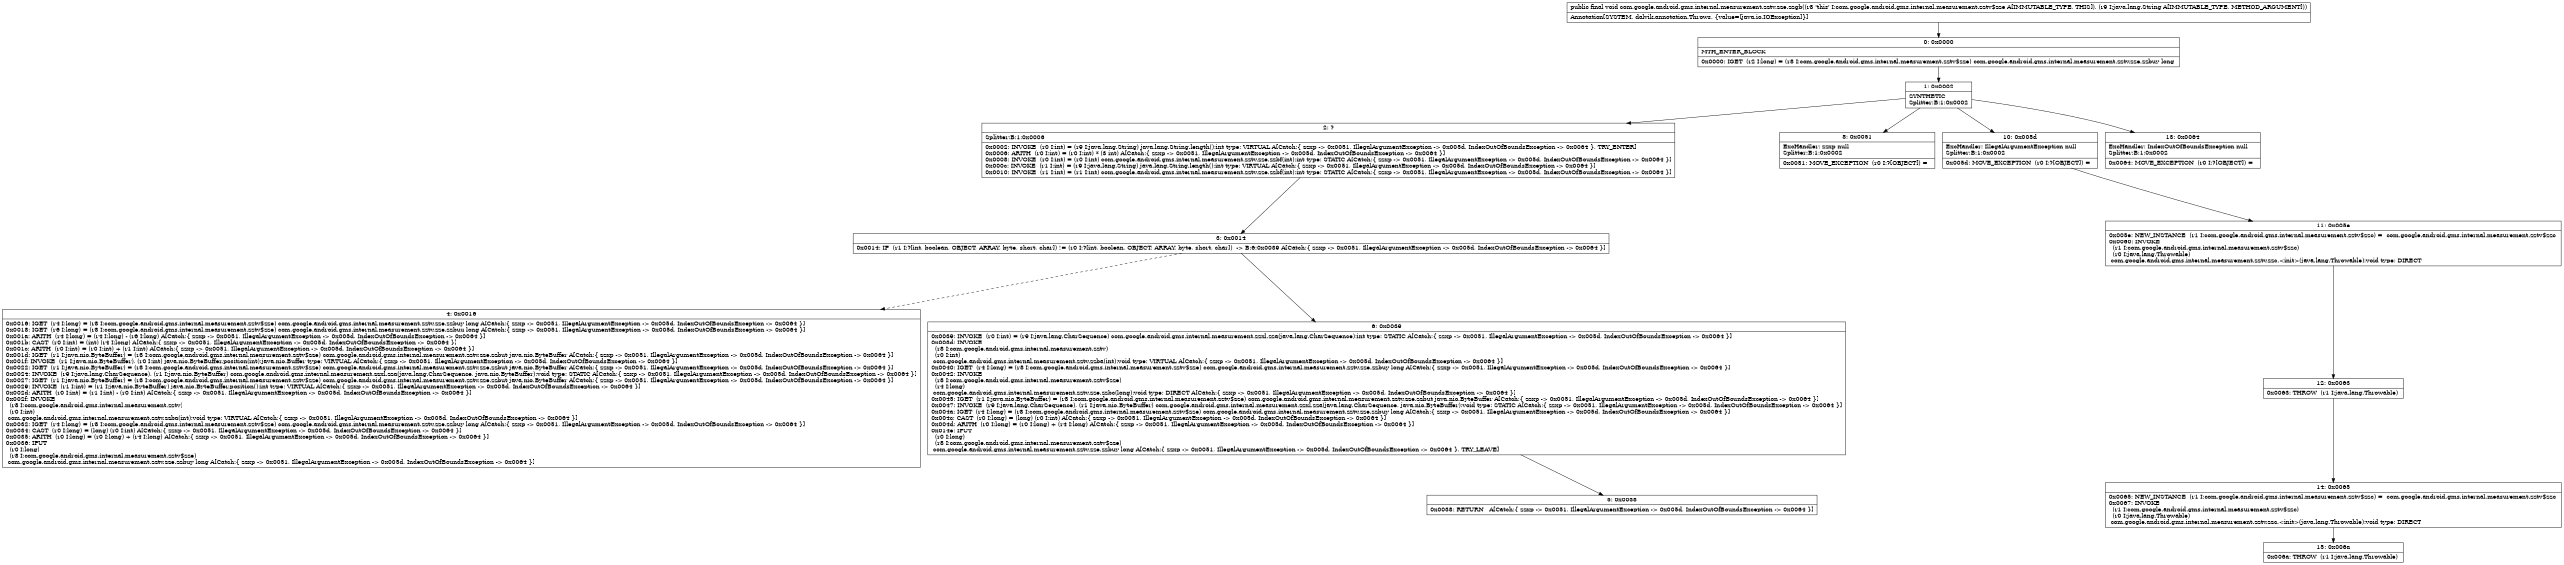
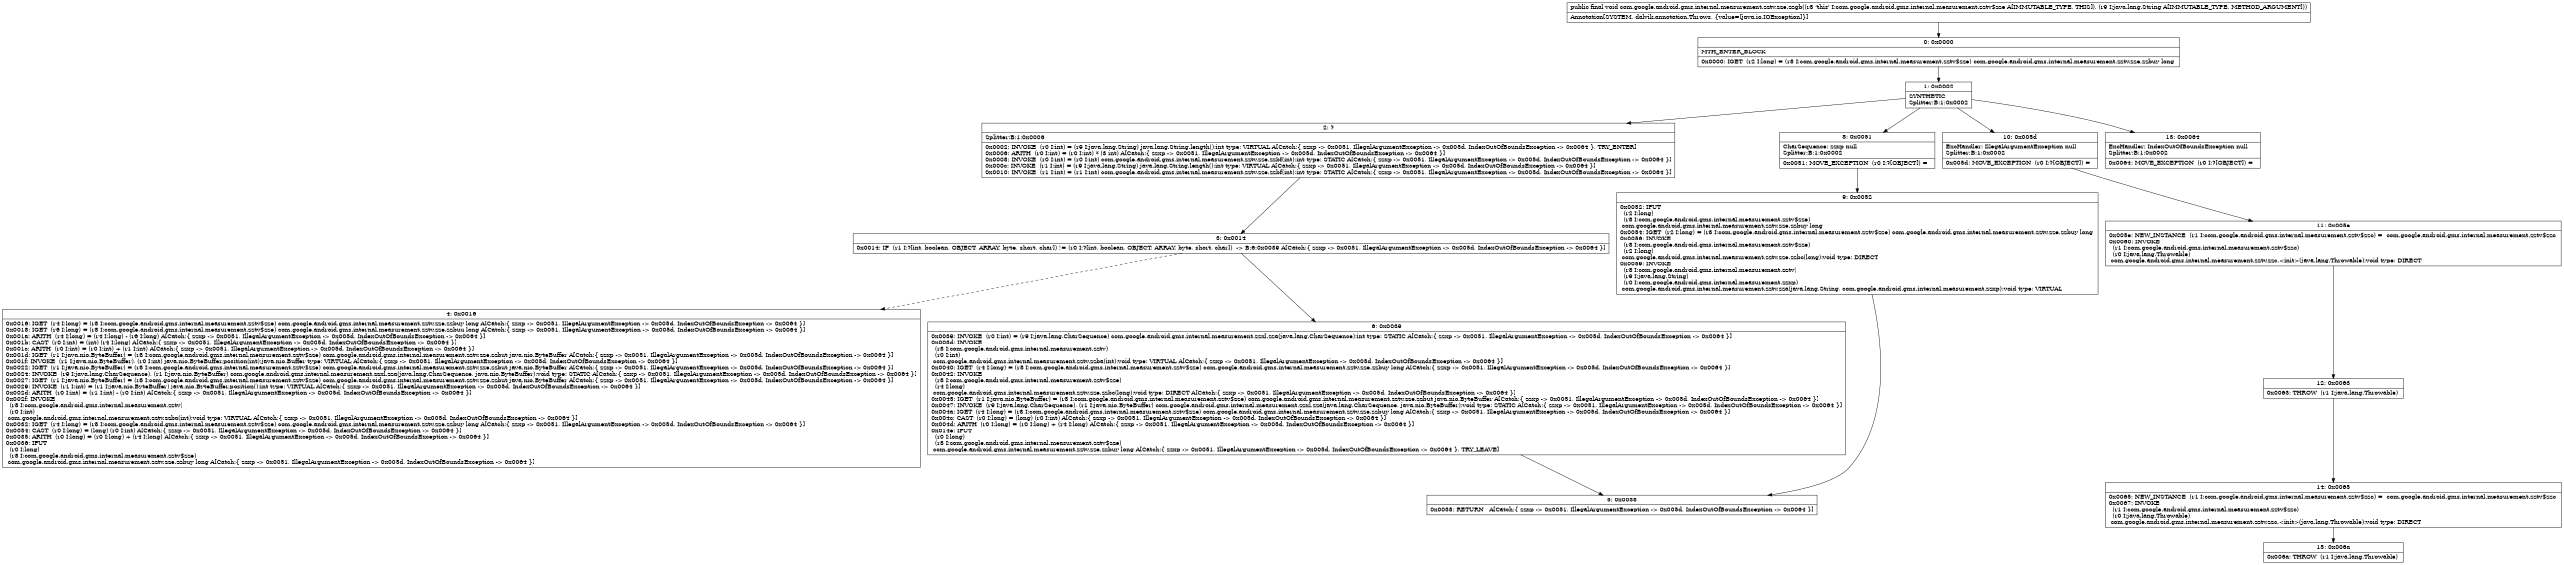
  digraph {
    node [shape=record]
    n1 [label="{0\:\ 0x0000|MTH_ENTER_BLOCK\l|0x0000: IGET  (r2 I:long) = (r8 I:com.google.android.gms.internal.measurement.zztv$zze) com.google.android.gms.internal.measurement.zztv.zze.zzbuy long \l}"]
    n2 [label="{1\:\ 0x0002|SYNTHETIC\lSplitter:B:1:0x0002\l}"]
    n3 [label="{2\:\ ?|Splitter:B:1:0x0006\l|0x0002: INVOKE  (r0 I:int) = (r9 I:java.lang.String) java.lang.String.length():int type: VIRTUAL A[Catch:\{ zzxp \-\> 0x0051, IllegalArgumentException \-\> 0x005d, IndexOutOfBoundsException \-\> 0x0064 \}, TRY_ENTER]\l0x0006: ARITH  (r0 I:int) = (r0 I:int) * (3 int) A[Catch:\{ zzxp \-\> 0x0051, IllegalArgumentException \-\> 0x005d, IndexOutOfBoundsException \-\> 0x0064 \}]\l0x0008: INVOKE  (r0 I:int) = (r0 I:int) com.google.android.gms.internal.measurement.zztv.zze.zzbf(int):int type: STATIC A[Catch:\{ zzxp \-\> 0x0051, IllegalArgumentException \-\> 0x005d, IndexOutOfBoundsException \-\> 0x0064 \}]\l0x000c: INVOKE  (r1 I:int) = (r9 I:java.lang.String) java.lang.String.length():int type: VIRTUAL A[Catch:\{ zzxp \-\> 0x0051, IllegalArgumentException \-\> 0x005d, IndexOutOfBoundsException \-\> 0x0064 \}]\l0x0010: INVOKE  (r1 I:int) = (r1 I:int) com.google.android.gms.internal.measurement.zztv.zze.zzbf(int):int type: STATIC A[Catch:\{ zzxp \-\> 0x0051, IllegalArgumentException \-\> 0x005d, IndexOutOfBoundsException \-\> 0x0064 \}]\l}"]
-   n4 [label="{8\:\ 0x0051|ExcHandler: zzxp null\lSplitter:B:1:0x0002\l|0x0051: MOVE_EXCEPTION  (r0 I:?[OBJECT]) =  \l}"]
+   n4 [label="{8\:\ 0x0051|CharSequence: zzxp null\lSplitter:B:1:0x0002\l|0x0051: MOVE_EXCEPTION  (r0 I:?[OBJECT]) =  \l}"]
    n5 [label="{10\:\ 0x005d|ExcHandler: IllegalArgumentException null\lSplitter:B:1:0x0002\l|0x005d: MOVE_EXCEPTION  (r0 I:?[OBJECT]) =  \l}"]
    n6 [label="{13\:\ 0x0064|ExcHandler: IndexOutOfBoundsException null\lSplitter:B:1:0x0002\l|0x0064: MOVE_EXCEPTION  (r0 I:?[OBJECT]) =  \l}"]
    n7 [label="{3\:\ 0x0014|0x0014: IF  (r1 I:?[int, boolean, OBJECT, ARRAY, byte, short, char]) != (r0 I:?[int, boolean, OBJECT, ARRAY, byte, short, char])  \-\> B:6:0x0039 A[Catch:\{ zzxp \-\> 0x0051, IllegalArgumentException \-\> 0x005d, IndexOutOfBoundsException \-\> 0x0064 \}]\l}"]
+   n8 [label="{9\:\ 0x0052|0x0052: IPUT  \l  (r2 I:long)\l  (r8 I:com.google.android.gms.internal.measurement.zztv$zze)\l com.google.android.gms.internal.measurement.zztv.zze.zzbuy long \l0x0054: IGET  (r2 I:long) = (r8 I:com.google.android.gms.internal.measurement.zztv$zze) com.google.android.gms.internal.measurement.zztv.zze.zzbuy long \l0x0056: INVOKE  \l  (r8 I:com.google.android.gms.internal.measurement.zztv$zze)\l  (r2 I:long)\l com.google.android.gms.internal.measurement.zztv.zze.zzbc(long):void type: DIRECT \l0x0059: INVOKE  \l  (r8 I:com.google.android.gms.internal.measurement.zztv)\l  (r9 I:java.lang.String)\l  (r0 I:com.google.android.gms.internal.measurement.zzxp)\l com.google.android.gms.internal.measurement.zztv.zza(java.lang.String, com.google.android.gms.internal.measurement.zzxp):void type: VIRTUAL \l}"]
    n9 [label="{11\:\ 0x005e|0x005e: NEW_INSTANCE  (r1 I:com.google.android.gms.internal.measurement.zztv$zzc) =  com.google.android.gms.internal.measurement.zztv$zzc \l0x0060: INVOKE  \l  (r1 I:com.google.android.gms.internal.measurement.zztv$zzc)\l  (r0 I:java.lang.Throwable)\l com.google.android.gms.internal.measurement.zztv.zzc.\<init\>(java.lang.Throwable):void type: DIRECT \l}"]
    n10 [label="{4\:\ 0x0016|0x0016: IGET  (r4 I:long) = (r8 I:com.google.android.gms.internal.measurement.zztv$zze) com.google.android.gms.internal.measurement.zztv.zze.zzbuy long A[Catch:\{ zzxp \-\> 0x0051, IllegalArgumentException \-\> 0x005d, IndexOutOfBoundsException \-\> 0x0064 \}]\l0x0018: IGET  (r6 I:long) = (r8 I:com.google.android.gms.internal.measurement.zztv$zze) com.google.android.gms.internal.measurement.zztv.zze.zzbuu long A[Catch:\{ zzxp \-\> 0x0051, IllegalArgumentException \-\> 0x005d, IndexOutOfBoundsException \-\> 0x0064 \}]\l0x001a: ARITH  (r4 I:long) = (r4 I:long) \- (r6 I:long) A[Catch:\{ zzxp \-\> 0x0051, IllegalArgumentException \-\> 0x005d, IndexOutOfBoundsException \-\> 0x0064 \}]\l0x001b: CAST  (r0 I:int) = (int) (r4 I:long) A[Catch:\{ zzxp \-\> 0x0051, IllegalArgumentException \-\> 0x005d, IndexOutOfBoundsException \-\> 0x0064 \}]\l0x001c: ARITH  (r0 I:int) = (r0 I:int) + (r1 I:int) A[Catch:\{ zzxp \-\> 0x0051, IllegalArgumentException \-\> 0x005d, IndexOutOfBoundsException \-\> 0x0064 \}]\l0x001d: IGET  (r1 I:java.nio.ByteBuffer) = (r8 I:com.google.android.gms.internal.measurement.zztv$zze) com.google.android.gms.internal.measurement.zztv.zze.zzbut java.nio.ByteBuffer A[Catch:\{ zzxp \-\> 0x0051, IllegalArgumentException \-\> 0x005d, IndexOutOfBoundsException \-\> 0x0064 \}]\l0x001f: INVOKE  (r1 I:java.nio.ByteBuffer), (r0 I:int) java.nio.ByteBuffer.position(int):java.nio.Buffer type: VIRTUAL A[Catch:\{ zzxp \-\> 0x0051, IllegalArgumentException \-\> 0x005d, IndexOutOfBoundsException \-\> 0x0064 \}]\l0x0022: IGET  (r1 I:java.nio.ByteBuffer) = (r8 I:com.google.android.gms.internal.measurement.zztv$zze) com.google.android.gms.internal.measurement.zztv.zze.zzbut java.nio.ByteBuffer A[Catch:\{ zzxp \-\> 0x0051, IllegalArgumentException \-\> 0x005d, IndexOutOfBoundsException \-\> 0x0064 \}]\l0x0024: INVOKE  (r9 I:java.lang.CharSequence), (r1 I:java.nio.ByteBuffer) com.google.android.gms.internal.measurement.zzxl.zza(java.lang.CharSequence, java.nio.ByteBuffer):void type: STATIC A[Catch:\{ zzxp \-\> 0x0051, IllegalArgumentException \-\> 0x005d, IndexOutOfBoundsException \-\> 0x0064 \}]\l0x0027: IGET  (r1 I:java.nio.ByteBuffer) = (r8 I:com.google.android.gms.internal.measurement.zztv$zze) com.google.android.gms.internal.measurement.zztv.zze.zzbut java.nio.ByteBuffer A[Catch:\{ zzxp \-\> 0x0051, IllegalArgumentException \-\> 0x005d, IndexOutOfBoundsException \-\> 0x0064 \}]\l0x0029: INVOKE  (r1 I:int) = (r1 I:java.nio.ByteBuffer) java.nio.ByteBuffer.position():int type: VIRTUAL A[Catch:\{ zzxp \-\> 0x0051, IllegalArgumentException \-\> 0x005d, IndexOutOfBoundsException \-\> 0x0064 \}]\l0x002d: ARITH  (r0 I:int) = (r1 I:int) \- (r0 I:int) A[Catch:\{ zzxp \-\> 0x0051, IllegalArgumentException \-\> 0x005d, IndexOutOfBoundsException \-\> 0x0064 \}]\l0x002f: INVOKE  \l  (r8 I:com.google.android.gms.internal.measurement.zztv)\l  (r0 I:int)\l com.google.android.gms.internal.measurement.zztv.zzba(int):void type: VIRTUAL A[Catch:\{ zzxp \-\> 0x0051, IllegalArgumentException \-\> 0x005d, IndexOutOfBoundsException \-\> 0x0064 \}]\l0x0032: IGET  (r4 I:long) = (r8 I:com.google.android.gms.internal.measurement.zztv$zze) com.google.android.gms.internal.measurement.zztv.zze.zzbuy long A[Catch:\{ zzxp \-\> 0x0051, IllegalArgumentException \-\> 0x005d, IndexOutOfBoundsException \-\> 0x0064 \}]\l0x0034: CAST  (r0 I:long) = (long) (r0 I:int) A[Catch:\{ zzxp \-\> 0x0051, IllegalArgumentException \-\> 0x005d, IndexOutOfBoundsException \-\> 0x0064 \}]\l0x0035: ARITH  (r0 I:long) = (r0 I:long) + (r4 I:long) A[Catch:\{ zzxp \-\> 0x0051, IllegalArgumentException \-\> 0x005d, IndexOutOfBoundsException \-\> 0x0064 \}]\l0x0036: IPUT  \l  (r0 I:long)\l  (r8 I:com.google.android.gms.internal.measurement.zztv$zze)\l com.google.android.gms.internal.measurement.zztv.zze.zzbuy long A[Catch:\{ zzxp \-\> 0x0051, IllegalArgumentException \-\> 0x005d, IndexOutOfBoundsException \-\> 0x0064 \}]\l}"]
    n11 [label="{6\:\ 0x0039|0x0039: INVOKE  (r0 I:int) = (r9 I:java.lang.CharSequence) com.google.android.gms.internal.measurement.zzxl.zza(java.lang.CharSequence):int type: STATIC A[Catch:\{ zzxp \-\> 0x0051, IllegalArgumentException \-\> 0x005d, IndexOutOfBoundsException \-\> 0x0064 \}]\l0x003d: INVOKE  \l  (r8 I:com.google.android.gms.internal.measurement.zztv)\l  (r0 I:int)\l com.google.android.gms.internal.measurement.zztv.zzba(int):void type: VIRTUAL A[Catch:\{ zzxp \-\> 0x0051, IllegalArgumentException \-\> 0x005d, IndexOutOfBoundsException \-\> 0x0064 \}]\l0x0040: IGET  (r4 I:long) = (r8 I:com.google.android.gms.internal.measurement.zztv$zze) com.google.android.gms.internal.measurement.zztv.zze.zzbuy long A[Catch:\{ zzxp \-\> 0x0051, IllegalArgumentException \-\> 0x005d, IndexOutOfBoundsException \-\> 0x0064 \}]\l0x0042: INVOKE  \l  (r8 I:com.google.android.gms.internal.measurement.zztv$zze)\l  (r4 I:long)\l com.google.android.gms.internal.measurement.zztv.zze.zzbc(long):void type: DIRECT A[Catch:\{ zzxp \-\> 0x0051, IllegalArgumentException \-\> 0x005d, IndexOutOfBoundsException \-\> 0x0064 \}]\l0x0045: IGET  (r1 I:java.nio.ByteBuffer) = (r8 I:com.google.android.gms.internal.measurement.zztv$zze) com.google.android.gms.internal.measurement.zztv.zze.zzbut java.nio.ByteBuffer A[Catch:\{ zzxp \-\> 0x0051, IllegalArgumentException \-\> 0x005d, IndexOutOfBoundsException \-\> 0x0064 \}]\l0x0047: INVOKE  (r9 I:java.lang.CharSequence), (r1 I:java.nio.ByteBuffer) com.google.android.gms.internal.measurement.zzxl.zza(java.lang.CharSequence, java.nio.ByteBuffer):void type: STATIC A[Catch:\{ zzxp \-\> 0x0051, IllegalArgumentException \-\> 0x005d, IndexOutOfBoundsException \-\> 0x0064 \}]\l0x004a: IGET  (r4 I:long) = (r8 I:com.google.android.gms.internal.measurement.zztv$zze) com.google.android.gms.internal.measurement.zztv.zze.zzbuy long A[Catch:\{ zzxp \-\> 0x0051, IllegalArgumentException \-\> 0x005d, IndexOutOfBoundsException \-\> 0x0064 \}]\l0x004c: CAST  (r0 I:long) = (long) (r0 I:int) A[Catch:\{ zzxp \-\> 0x0051, IllegalArgumentException \-\> 0x005d, IndexOutOfBoundsException \-\> 0x0064 \}]\l0x004d: ARITH  (r0 I:long) = (r0 I:long) + (r4 I:long) A[Catch:\{ zzxp \-\> 0x0051, IllegalArgumentException \-\> 0x005d, IndexOutOfBoundsException \-\> 0x0064 \}]\l0x014e: IPUT  \l  (r0 I:long)\l  (r8 I:com.google.android.gms.internal.measurement.zztv$zze)\l com.google.android.gms.internal.measurement.zztv.zze.zzbuy long A[Catch:\{ zzxp \-\> 0x0051, IllegalArgumentException \-\> 0x005d, IndexOutOfBoundsException \-\> 0x0064 \}, TRY_LEAVE]\l}"]
    n12 [label="{5\:\ 0x0038|0x0038: RETURN   A[Catch:\{ zzxp \-\> 0x0051, IllegalArgumentException \-\> 0x005d, IndexOutOfBoundsException \-\> 0x0064 \}]\l}"]
    n13 [label="{12\:\ 0x0063|0x0063: THROW  (r1 I:java.lang.Throwable) \l}"]
    n14 [label="{14\:\ 0x0065|0x0065: NEW_INSTANCE  (r1 I:com.google.android.gms.internal.measurement.zztv$zzc) =  com.google.android.gms.internal.measurement.zztv$zzc \l0x0067: INVOKE  \l  (r1 I:com.google.android.gms.internal.measurement.zztv$zzc)\l  (r0 I:java.lang.Throwable)\l com.google.android.gms.internal.measurement.zztv.zzc.\<init\>(java.lang.Throwable):void type: DIRECT \l}"]
    n15 [label="{15\:\ 0x006a|0x006a: THROW  (r1 I:java.lang.Throwable) \l}"]
    n16 [label="{public final void com.google.android.gms.internal.measurement.zztv.zze.zzgb((r8 'this' I:com.google.android.gms.internal.measurement.zztv$zze A[IMMUTABLE_TYPE, THIS]), (r9 I:java.lang.String A[IMMUTABLE_TYPE, METHOD_ARGUMENT]))  | Annotation[SYSTEM, dalvik.annotation.Throws, \{value=[java.io.IOException]\}]\l}"]
    n1 -> n2
    n2 -> n3
    n2 -> n4
    n2 -> n5
    n2 -> n6
    n3 -> n7
+   n4 -> n8
    n5 -> n9
    n7 -> n10 [style=dashed]
    n7 -> n11
+   n8 -> n12
    n9 -> n13
    n11 -> n12
    n13 -> n14
    n14 -> n15
    n16 -> n1
  }
